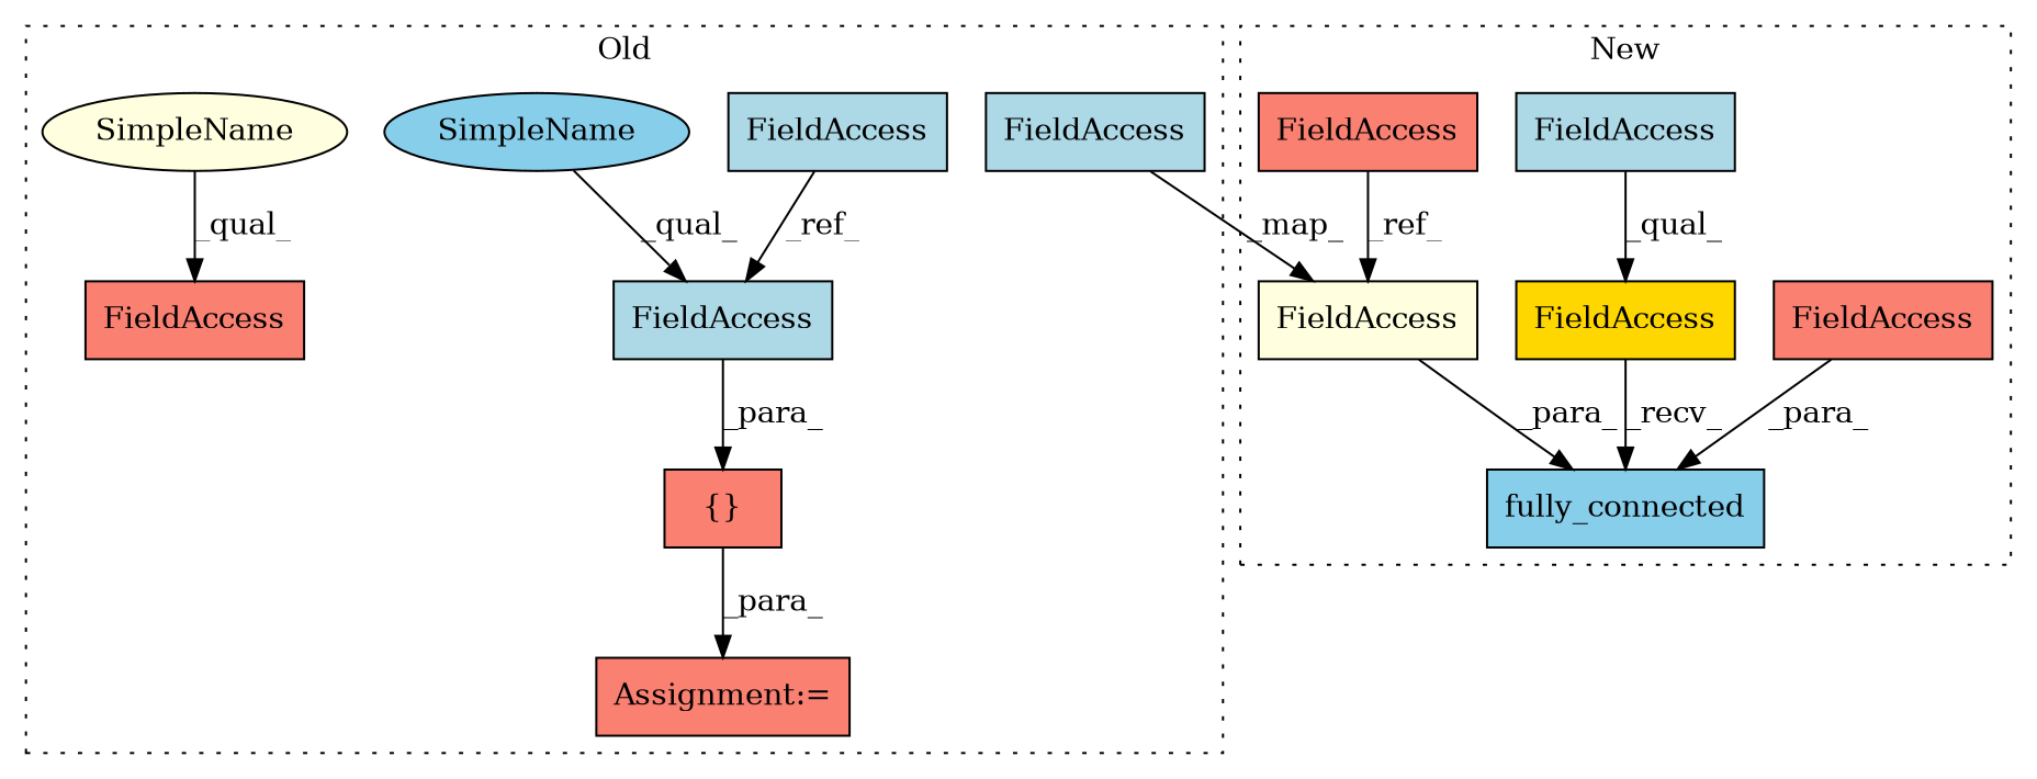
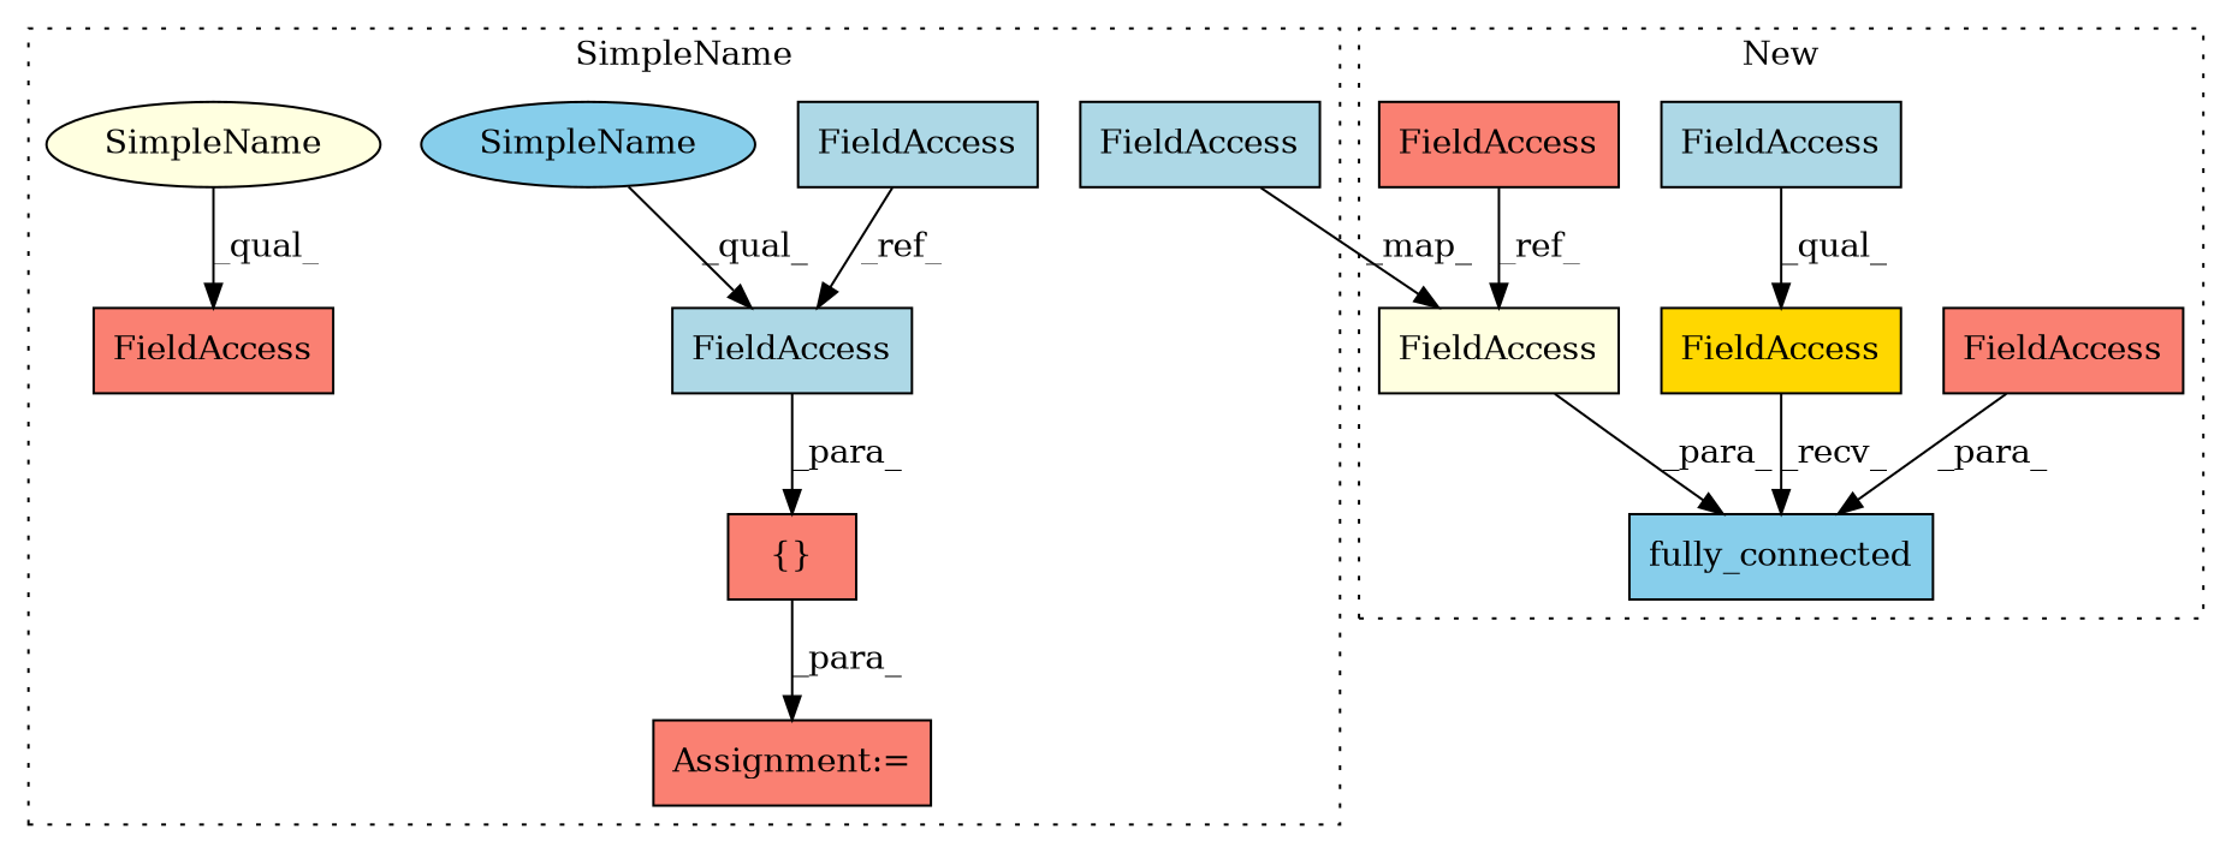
  digraph {
    node [a=22 l=11 s=9551 shape=box style=filled fillcolor=salmon]
    n1 [a=4 l="1,1" label="{}" s="9919,9945"]
    n2 [l=19 label=FieldAccess s=9742 fillcolor=lightblue]
    n3 [l=7 label=FieldAccess]
    n4 [a=7 l=1 label="Assignment:=" s=9901]
    n5 [l=19 label=FieldAccess s=9926 fillcolor=lightblue]
    n6 [a=42 l=4 label=SimpleName s=9926 shape=ellipse fillcolor=skyblue]
    n7 [a=42 l=4 label=SimpleName shape=ellipse fillcolor=lightyellow]
    n8 [label=FieldAccess s=9712 fillcolor=lightblue]
    n9 [a=32 l="16,1" label=fully_connected s="9619,9767" fillcolor=skyblue]
    n10 [l=15 label=FieldAccess s=9677]
    n11 [l=25 label=FieldAccess s=9593 fillcolor=gold]
    n12 [l=18 label=FieldAccess s=9593 fillcolor=lightblue]
    n13 [label=FieldAccess s=9330]
    n14 [label=FieldAccess s=9635 fillcolor=lightyellow]
    subgraph cluster_1 {
-     label=Old
+     label=SimpleName
      style=dotted
      n1
      n2
      n3
      n4
      n5
      n6
      n7
      n8
    }
    subgraph cluster_2 {
      label=New
      style=dotted
      n9
      n10
      n11
      n12
      n13
      n14
    }
    n1 -> n4 [label=_para_]
    n2 -> n5 [label=_ref_]
    n5 -> n1 [label=_para_]
    n6 -> n5 [label=_qual_]
    n7 -> n3 [label=_qual_]
    n8 -> n14 [label=_map_]
    n10 -> n9 [label=_para_]
    n11 -> n9 [label=_recv_]
    n12 -> n11 [label=_qual_]
    n13 -> n14 [label=_ref_]
    n14 -> n9 [label=_para_]
  }
